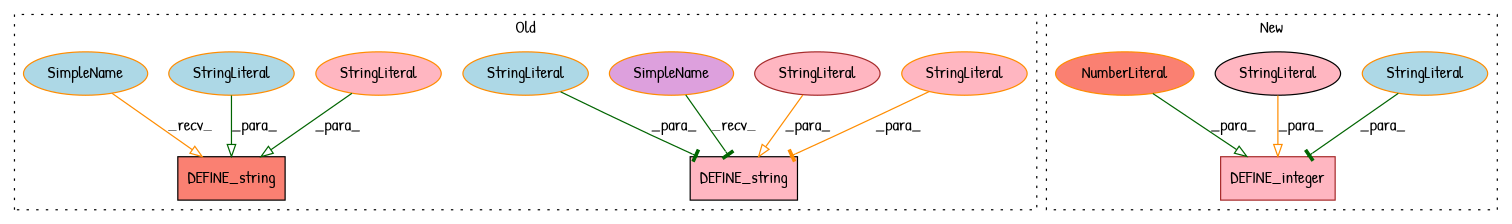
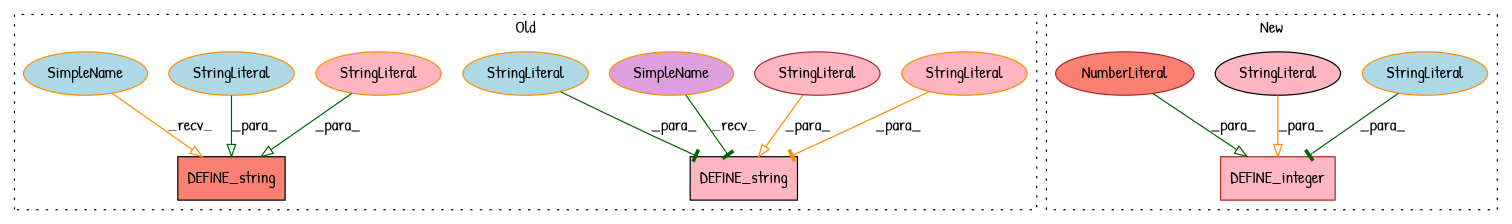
  digraph {
    fontname="Patrick Hand"
    node [a=45 l="14,1" shape=ellipse style=filled fillcolor=lightpink color=darkorange fontname="Patrick Hand"]
    edge [color=darkgreen arrowhead=onormal fontname="Patrick Hand"]
    n1 [a=32 label=DEFINE_string s="894,963" shape=box color=black]
    n2 [l=6 label=StringLiteral s=920 fillcolor=lightblue]
    n3 [l=36 label=StringLiteral s=927]
    n4 [l=11 label=StringLiteral s=908 color=brown]
    n5 [a=32 label=DEFINE_string s="976,1045" shape=box fillcolor=salmon color=black]
    n6 [l=10 label=StringLiteral s=990]
    n7 [l=31 label=StringLiteral s=1014 fillcolor=lightblue]
    n8 [a=42 l=5 label=SimpleName s=970 fillcolor=lightblue]
    n9 [a=42 l=5 label=SimpleName s=888 fillcolor=plum]
    n10 [a=32 l="15,1" label=DEFINE_integer s="1254,1321" shape=box color=brown]
    n11 [l=10 label=StringLiteral s=1269 fillcolor=lightblue]
    n12 [l=39 label=StringLiteral s=1282 color=black]
-   n13 [a=34 l=1 label=NumberLiteral s=1280 fillcolor=salmon]
+   n13 [a=34 l=1 label=NumberLiteral s=1280 fillcolor=salmon color=brown]
    subgraph cluster_1 {
      label=Old
      style=dotted
      n1
      n2
      n3
      n4
      n5
      n6
      n7
      n8
      n9
    }
    subgraph cluster_2 {
      label=New
      style=dotted
      n10
      n11
      n12
      n13
    }
    n2 -> n1 [label=_para_ arrowhead=tee]
    n3 -> n1 [label=_para_ color=darkorange arrowhead=tee]
    n4 -> n1 [label=_para_ color=darkorange]
    n6 -> n5 [label=_para_]
    n7 -> n5 [label=_para_]
    n8 -> n5 [label=_recv_ color=darkorange]
    n9 -> n1 [label=_recv_ arrowhead=tee]
    n11 -> n10 [label=_para_ arrowhead=tee]
    n12 -> n10 [label=_para_ color=darkorange]
    n13 -> n10 [label=_para_]
  }
